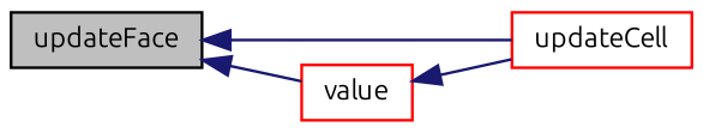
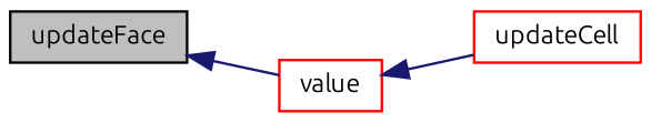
  digraph {
    fontname=Ubuntu
    rankdir=LR
    node [color=red fontname=Ubuntu fontsize=10 shape=record]
    edge [color=midnightblue dir=back fontname=Ubuntu fontsize=10 labelfontname=FreeSans labelfontsize=10 style=solid]
    n1 [color=black fillcolor=grey75 fontcolor=black height=0.2 label=updateFace style=filled width=0.4]
    n2 [height=0.2 label=updateCell width=0.4]
    n3 [height=0.2 label=value width=0.4]
-   n1 -> n2
    n1 -> n3
    n3 -> n2
  }
